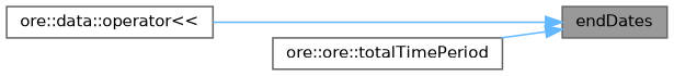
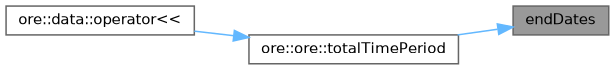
  digraph {
    rankdir=RL
    node [color=grey40 fillcolor=white fontname=Helvetica fontsize=10 shape=box style=filled]
    edge [color=steelblue1 dir=back fontname=Helvetica fontsize=10 labelfontname=Helvetica labelfontsize=10 style=solid]
    n1 [color=gray40 fillcolor=grey60 fontcolor=black height=0.2 label=endDates width=0.4]
    n2 [height=0.2 label="ore::data::operator\<\<" width=0.4]
    n3 [height=0.2 label="ore::ore::totalTimePeriod" width=0.4]
-   n1 -> n2
+   n3 -> n2
    n1 -> n3
  }
